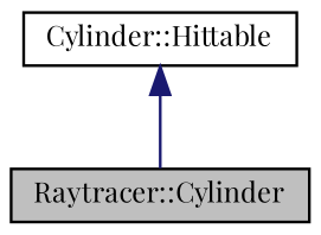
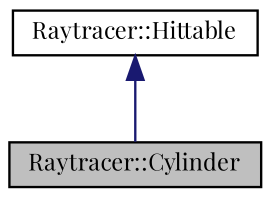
  digraph {
    fontname="Playfair Display"
    node [color=black fontname="Playfair Display" fontsize=10 shape=record style=filled]
    n1 [fillcolor=grey75 fontcolor=black height=0.2 label="Raytracer::Cylinder" width=0.4]
-   n2 [fillcolor=white height=0.2 label="Cylinder::Hittable" width=0.4]
+   n2 [fillcolor=white height=0.2 label="Raytracer::Hittable" width=0.4]
    n2 -> n1 [color=midnightblue dir=back fontname="Playfair Display" fontsize=10 labelfontname=Helvetica labelfontsize=10 style=solid]
  }
